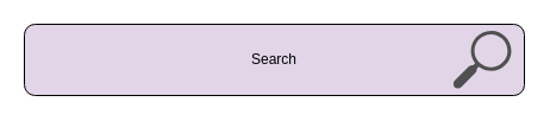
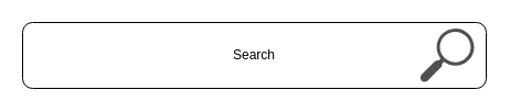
  <mxCell id="0" />
  <mxCell id="1" parent="0" />
  <mxCell id="2" value="" style="group" vertex="1" connectable="0" parent="1"><mxGeometry x="20" y="20" width="420" height="60" as="geometry" /></mxCell>
- <mxCell id="3" value="Search" style="rounded=1;whiteSpace=wrap;html=1;fillColor=#e1d5e7;" vertex="1" parent="2"><mxGeometry width="420" height="60" as="geometry" /></mxCell>
+ <mxCell id="3" value="Search" style="rounded=1;whiteSpace=wrap;html=1;" vertex="1" parent="2"><mxGeometry width="420" height="60" as="geometry" /></mxCell>
  <mxCell id="4" value="" style="sketch=0;pointerEvents=1;shadow=0;dashed=0;html=1;strokeColor=none;fillColor=#505050;labelPosition=center;verticalLabelPosition=bottom;verticalAlign=top;outlineConnect=0;align=center;shape=mxgraph.office.concepts.search;" vertex="1" parent="2"><mxGeometry x="360" y="5.5" width="49" height="49" as="geometry" /></mxCell>
